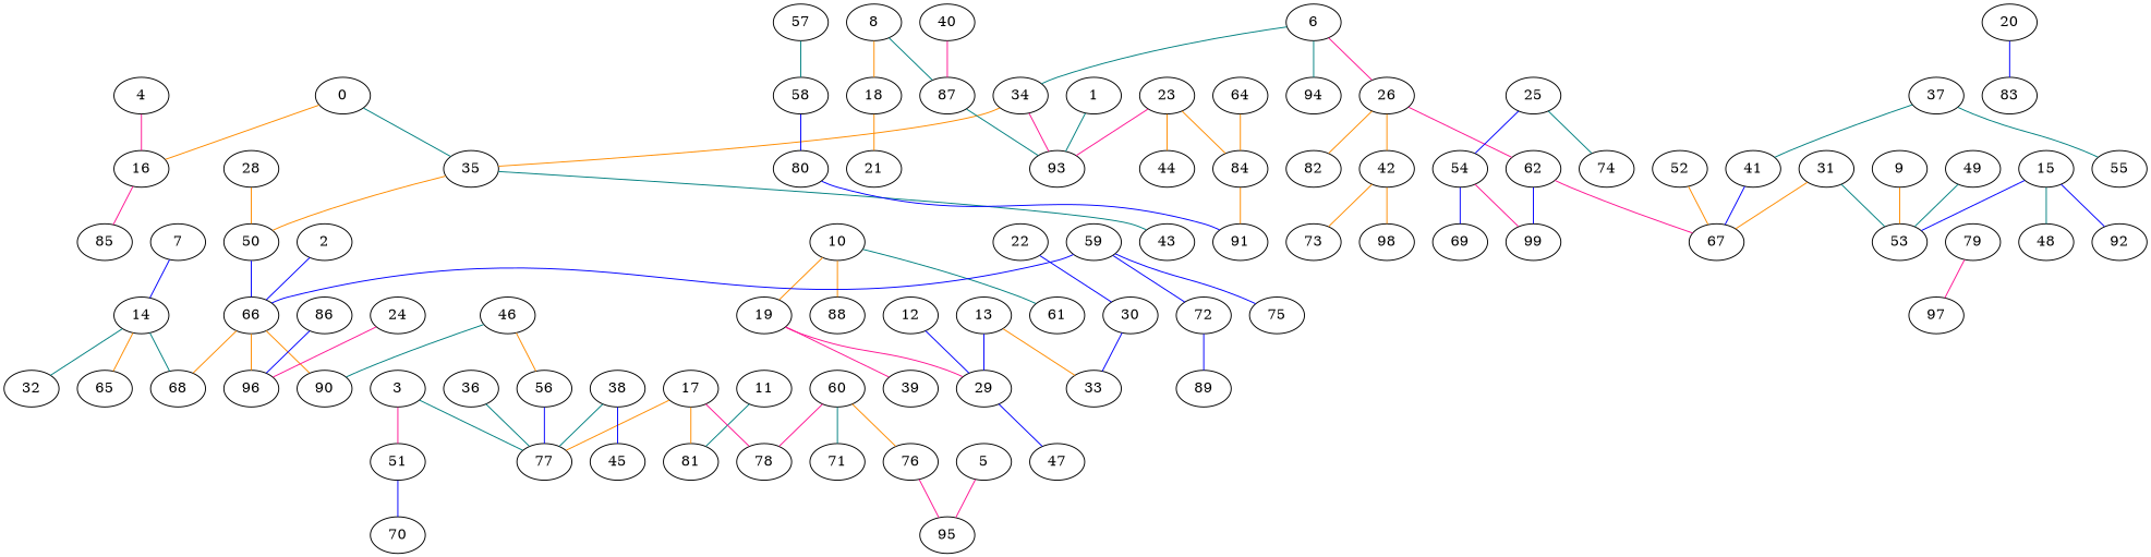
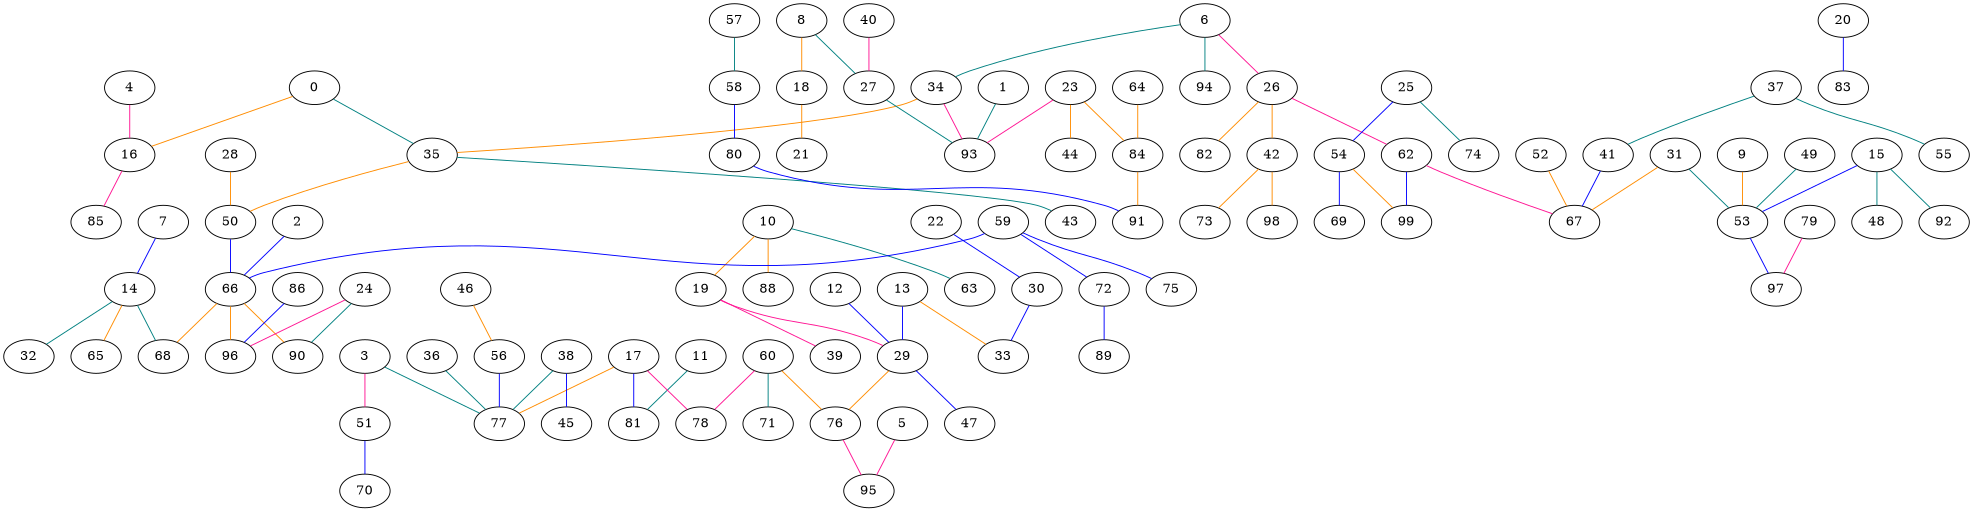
  graph {
    edge [color=darkorange]
    0
    16
    35
    85
    50
    43
    1
    93
    2
    66
    68
    96
    90
    3
    51
    77
    70
    4
    5
    95
    6
    26
    34
    94
    42
    62
    82
    7
    14
    32
    65
    8
-   87
+   87 [label=27]
    18
    9
    53
    97
    10
    19
-   61
+   61 [label=63]
    88
    29
    39
    11
    81
    12
    47
    76
    13
    33
    15
    48
    92
    17
    78
    21
    20
    83
    22
    30
    23
    44
    84
    91
    24
    25
    54
    74
    69
    99
    73
    98
    67
    28
    31
    36
    37
    55
    41
    38
    45
    40
    46
    56
    49
    52
    57
    58
    80
    59
    72
    75
    89
    60
    71
    64
    79
    86
    0 -- 16
    0 -- 35 [color=teal]
    16 -- 85 [color=deeppink]
    35 -- 50
    35 -- 43 [color=teal]
    50 -- 66 [color=blue]
    1 -- 93 [color=teal]
    2 -- 66 [color=blue]
    66 -- 68
    66 -- 96
    66 -- 90
    3 -- 51 [color=deeppink]
    3 -- 77 [color=teal]
    51 -- 70 [color=blue]
    4 -- 16 [color=deeppink]
    5 -- 95 [color=deeppink]
    6 -- 26 [color=deeppink]
    6 -- 34 [color=teal]
    6 -- 94 [color=teal]
    26 -- 42
    26 -- 62 [color=deeppink]
    26 -- 82
    34 -- 35
    34 -- 93 [color=deeppink]
    42 -- 73
    42 -- 98
    62 -- 99 [color=blue]
    62 -- 67 [color=deeppink]
    7 -- 14 [color=blue]
    14 -- 68 [color=teal]
    14 -- 32 [color=teal]
    14 -- 65
    8 -- 87 [color=teal]
    8 -- 18
    87 -- 93 [color=teal]
    18 -- 21
    9 -- 53
+   53 -- 97 [color=blue]
    10 -- 19
    10 -- 61 [color=teal]
    10 -- 88
    19 -- 29 [color=deeppink]
    19 -- 39 [color=deeppink]
    29 -- 47 [color=blue]
+   29 -- 76
    11 -- 81 [color=teal]
    12 -- 29 [color=blue]
    76 -- 95 [color=deeppink]
    13 -- 29 [color=blue]
    13 -- 33
    15 -- 53 [color=blue]
    15 -- 48 [color=teal]
-   15 -- 92 [color=blue]
+   15 -- 92 [color=teal]
    17 -- 77
-   17 -- 81
+   17 -- 81 [color=blue]
    17 -- 78 [color=deeppink]
    20 -- 83 [color=blue]
    22 -- 30 [color=blue]
    30 -- 33 [color=blue]
    23 -- 93 [color=deeppink]
    23 -- 44
    23 -- 84
    84 -- 91
    24 -- 96 [color=deeppink]
    25 -- 54 [color=blue]
    25 -- 74 [color=teal]
    54 -- 69 [color=blue]
-   54 -- 99 [color=deeppink]
+   54 -- 99
    28 -- 50
    31 -- 53 [color=teal]
    31 -- 67
    36 -- 77 [color=teal]
    37 -- 55 [color=teal]
    37 -- 41 [color=teal]
    41 -- 67 [color=blue]
    38 -- 77 [color=teal]
    38 -- 45 [color=blue]
    40 -- 87 [color=deeppink]
-   46 -- 90 [color=teal]
+   24 -- 90 [color=teal]
    46 -- 56
    56 -- 77 [color=blue]
    49 -- 53 [color=teal]
    52 -- 67
    57 -- 58 [color=teal]
    58 -- 80 [color=blue]
    80 -- 91 [color=blue]
    59 -- 66 [color=blue]
    59 -- 72 [color=blue]
    59 -- 75 [color=blue]
    72 -- 89 [color=blue]
    60 -- 76
    60 -- 78 [color=deeppink]
    60 -- 71 [color=teal]
    64 -- 84
    79 -- 97 [color=deeppink]
    86 -- 96 [color=blue]
  }
